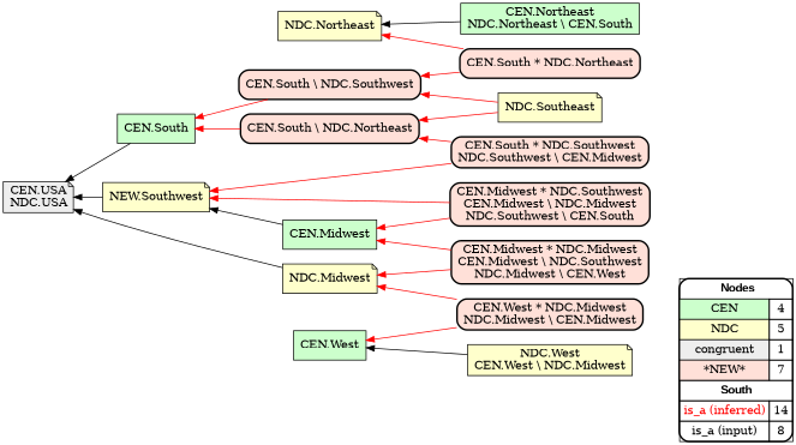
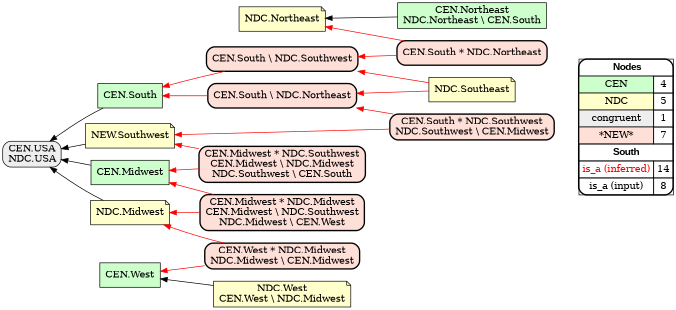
  digraph {
    fontname="DejaVu Serif"
    rankdir=RL
    node [fillcolor="#FFE0D8" fontname="DejaVu Serif" shape=box style=filled]
    edge [arrowhead=normal color="#FF0000" constraint=true fontname="DejaVu Serif" penwidth=1 style=solid]
    n1 [fillcolor=white label=<   <TABLE BORDER="0" CELLBORDER="1" CELLSPACING="0" CELLPADDING="4">  <TR> <TD COLSPAN="2"><font face="Arial Black"> Nodes</font></TD> </TR>  <TR>   <TD bgcolor="#CCFFCC" fontname="helvetica">CEN</TD>   <TD>4</TD>   </TR>  <TR>   <TD bgcolor="#FFFFCC" fontname="helvetica">NDC</TD>   <TD>5</TD>   </TR>  <TR>   <TD bgcolor="#EEEEEE" fontname="helvetica">congruent</TD>   <TD>1</TD>   </TR>  <TR>   <TD bgcolor="#FFE0D8" fontname="helvetica">*NEW*</TD>   <TD>7</TD>   </TR>  <TR> <TD COLSPAN="2"><font face = "Arial Black"> South </font></TD> </TR>  <TR>   <TD><font color ="#FF0000">is_a (inferred)</font></TD><TD>14</TD> </TR> <TR>   <TD><font color ="#000000">is_a (input)</font></TD><TD>8</TD> </TR> </TABLE>   > margin=0 style="filled,rounded,bold"]
    "CEN.Northeast\nNDC.Northeast \\ CEN.South" [fillcolor="#CCFFCC"]
    "NDC.Northeast" [fillcolor="#FFFFCC" shape=note]
    "CEN.West" [fillcolor="#CCFFCC"]
-   "CEN.USA\nNDC.USA" [fillcolor="#EEEEEE" shape=note style="filled,rounded"]
+   "CEN.USA\nNDC.USA" [fillcolor="#EEEEEE" style="filled,rounded"]
    "CEN.Midwest" [fillcolor="#CCFFCC"]
    "CEN.South" [fillcolor="#CCFFCC"]
    "NDC.West\nCEN.West \\ NDC.Midwest" [fillcolor="#FFFFCC" shape=note]
    "NDC.Midwest" [fillcolor="#FFFFCC" shape=note]
    n10 [fillcolor="#FFFFCC" label="NEW.Southwest" shape=note]
    "NDC.Southeast" [fillcolor="#FFFFCC" shape=note]
    "CEN.South \\ NDC.Southwest" [style="filled,rounded,bold"]
    "CEN.South \\ NDC.Northeast" [style="filled,rounded,bold"]
    "CEN.West * NDC.Midwest\nNDC.Midwest \\ CEN.Midwest" [style="filled,rounded,bold"]
    "CEN.Midwest * NDC.Southwest\nCEN.Midwest \\ NDC.Midwest\nNDC.Southwest \\ CEN.South" [style="filled,rounded,bold"]
    "CEN.South * NDC.Southwest\nNDC.Southwest \\ CEN.Midwest" [style="filled,rounded,bold"]
    "CEN.Midwest * NDC.Midwest\nCEN.Midwest \\ NDC.Southwest\nNDC.Midwest \\ CEN.West" [style="filled,rounded,bold"]
    "CEN.South * NDC.Northeast" [style="filled,rounded,bold"]
    subgraph sub_1 {
      rank=source
      n1
    }
    "CEN.Northeast\nNDC.Northeast \\ CEN.South" -> "NDC.Northeast" [color="#000000"]
-   "CEN.Midwest" -> n10 [color="#000000"]
+   "CEN.Midwest" -> "CEN.USA\nNDC.USA" [color="#000000"]
    "CEN.South" -> "CEN.USA\nNDC.USA" [color="#000000"]
    "NDC.West\nCEN.West \\ NDC.Midwest" -> "CEN.West" [color="#000000"]
    "NDC.Midwest" -> "CEN.USA\nNDC.USA" [color="#000000"]
    n10 -> "CEN.USA\nNDC.USA" [color="#000000"]
    "NDC.Southeast" -> "CEN.South \\ NDC.Southwest"
    "NDC.Southeast" -> "CEN.South \\ NDC.Northeast"
    "CEN.South \\ NDC.Southwest" -> "CEN.South"
    "CEN.South \\ NDC.Northeast" -> "CEN.South"
    "CEN.West * NDC.Midwest\nNDC.Midwest \\ CEN.Midwest" -> "CEN.West"
    "CEN.West * NDC.Midwest\nNDC.Midwest \\ CEN.Midwest" -> "NDC.Midwest"
    "CEN.Midwest * NDC.Southwest\nCEN.Midwest \\ NDC.Midwest\nNDC.Southwest \\ CEN.South" -> "CEN.Midwest"
    "CEN.Midwest * NDC.Southwest\nCEN.Midwest \\ NDC.Midwest\nNDC.Southwest \\ CEN.South" -> n10
    "CEN.South * NDC.Southwest\nNDC.Southwest \\ CEN.Midwest" -> n10
    "CEN.South * NDC.Southwest\nNDC.Southwest \\ CEN.Midwest" -> "CEN.South \\ NDC.Northeast"
    "CEN.Midwest * NDC.Midwest\nCEN.Midwest \\ NDC.Southwest\nNDC.Midwest \\ CEN.West" -> "CEN.Midwest"
    "CEN.Midwest * NDC.Midwest\nCEN.Midwest \\ NDC.Southwest\nNDC.Midwest \\ CEN.West" -> "NDC.Midwest"
    "CEN.South * NDC.Northeast" -> "NDC.Northeast"
    "CEN.South * NDC.Northeast" -> "CEN.South \\ NDC.Southwest"
  }
